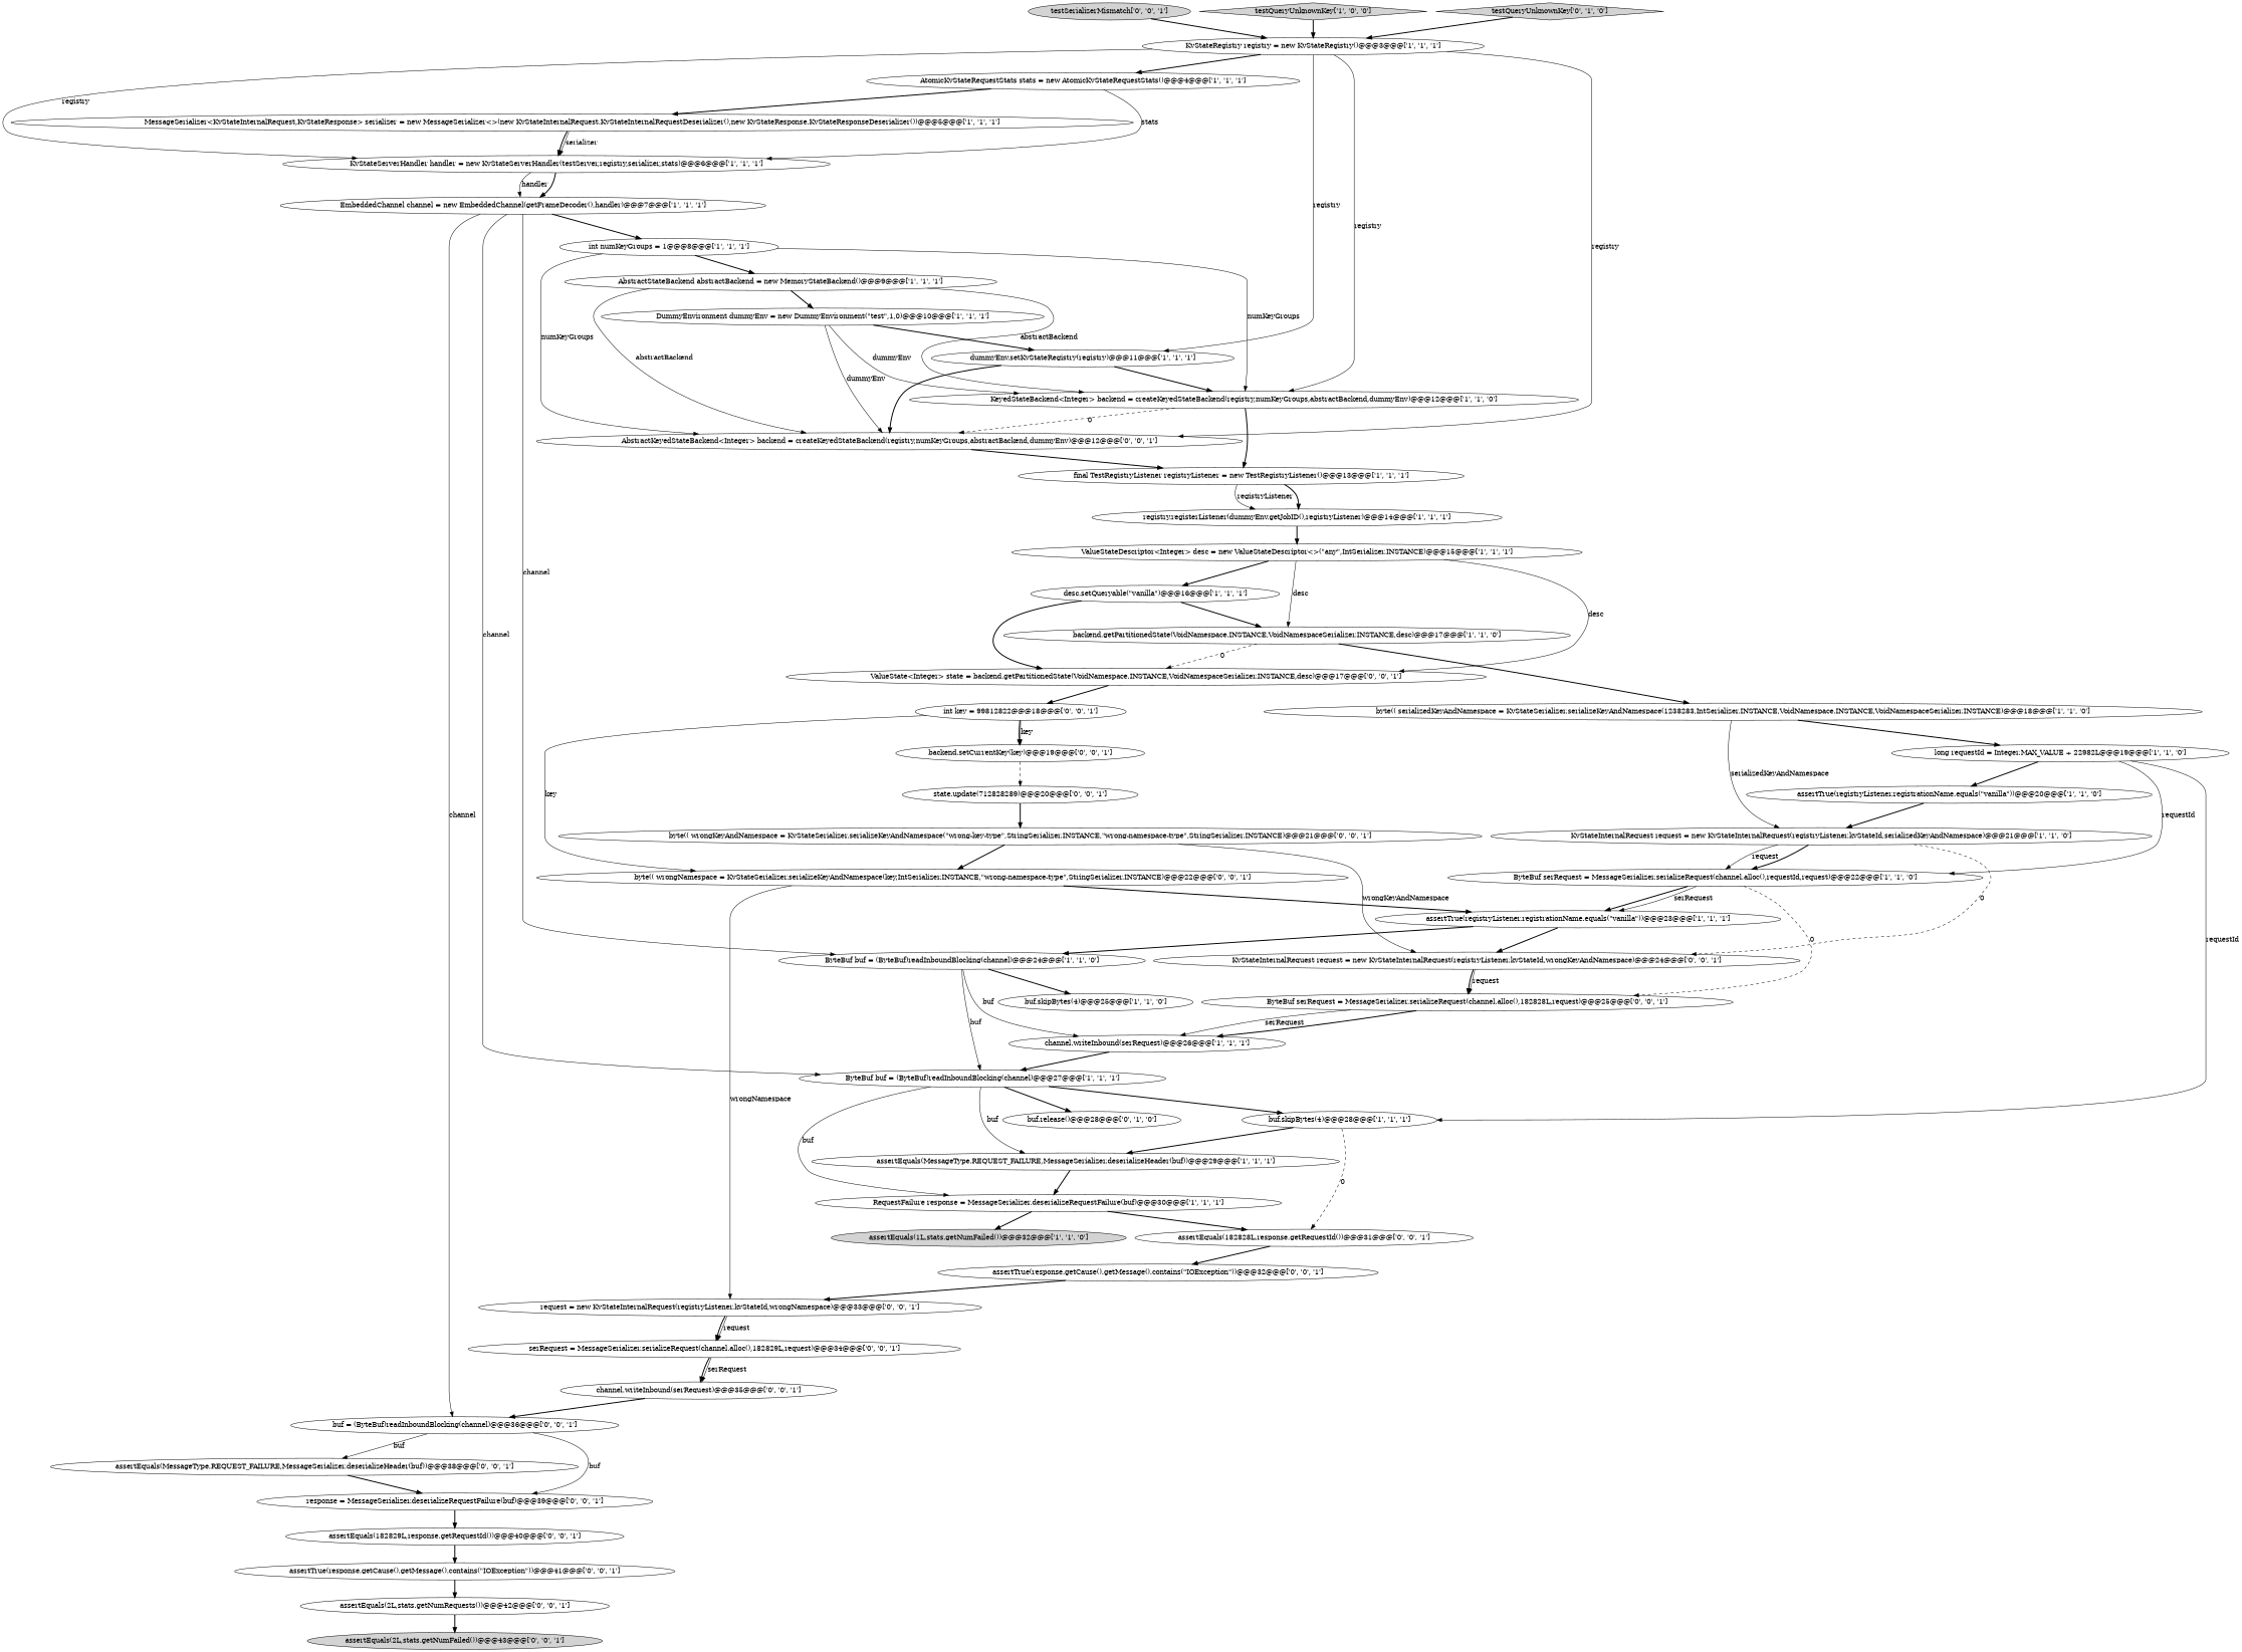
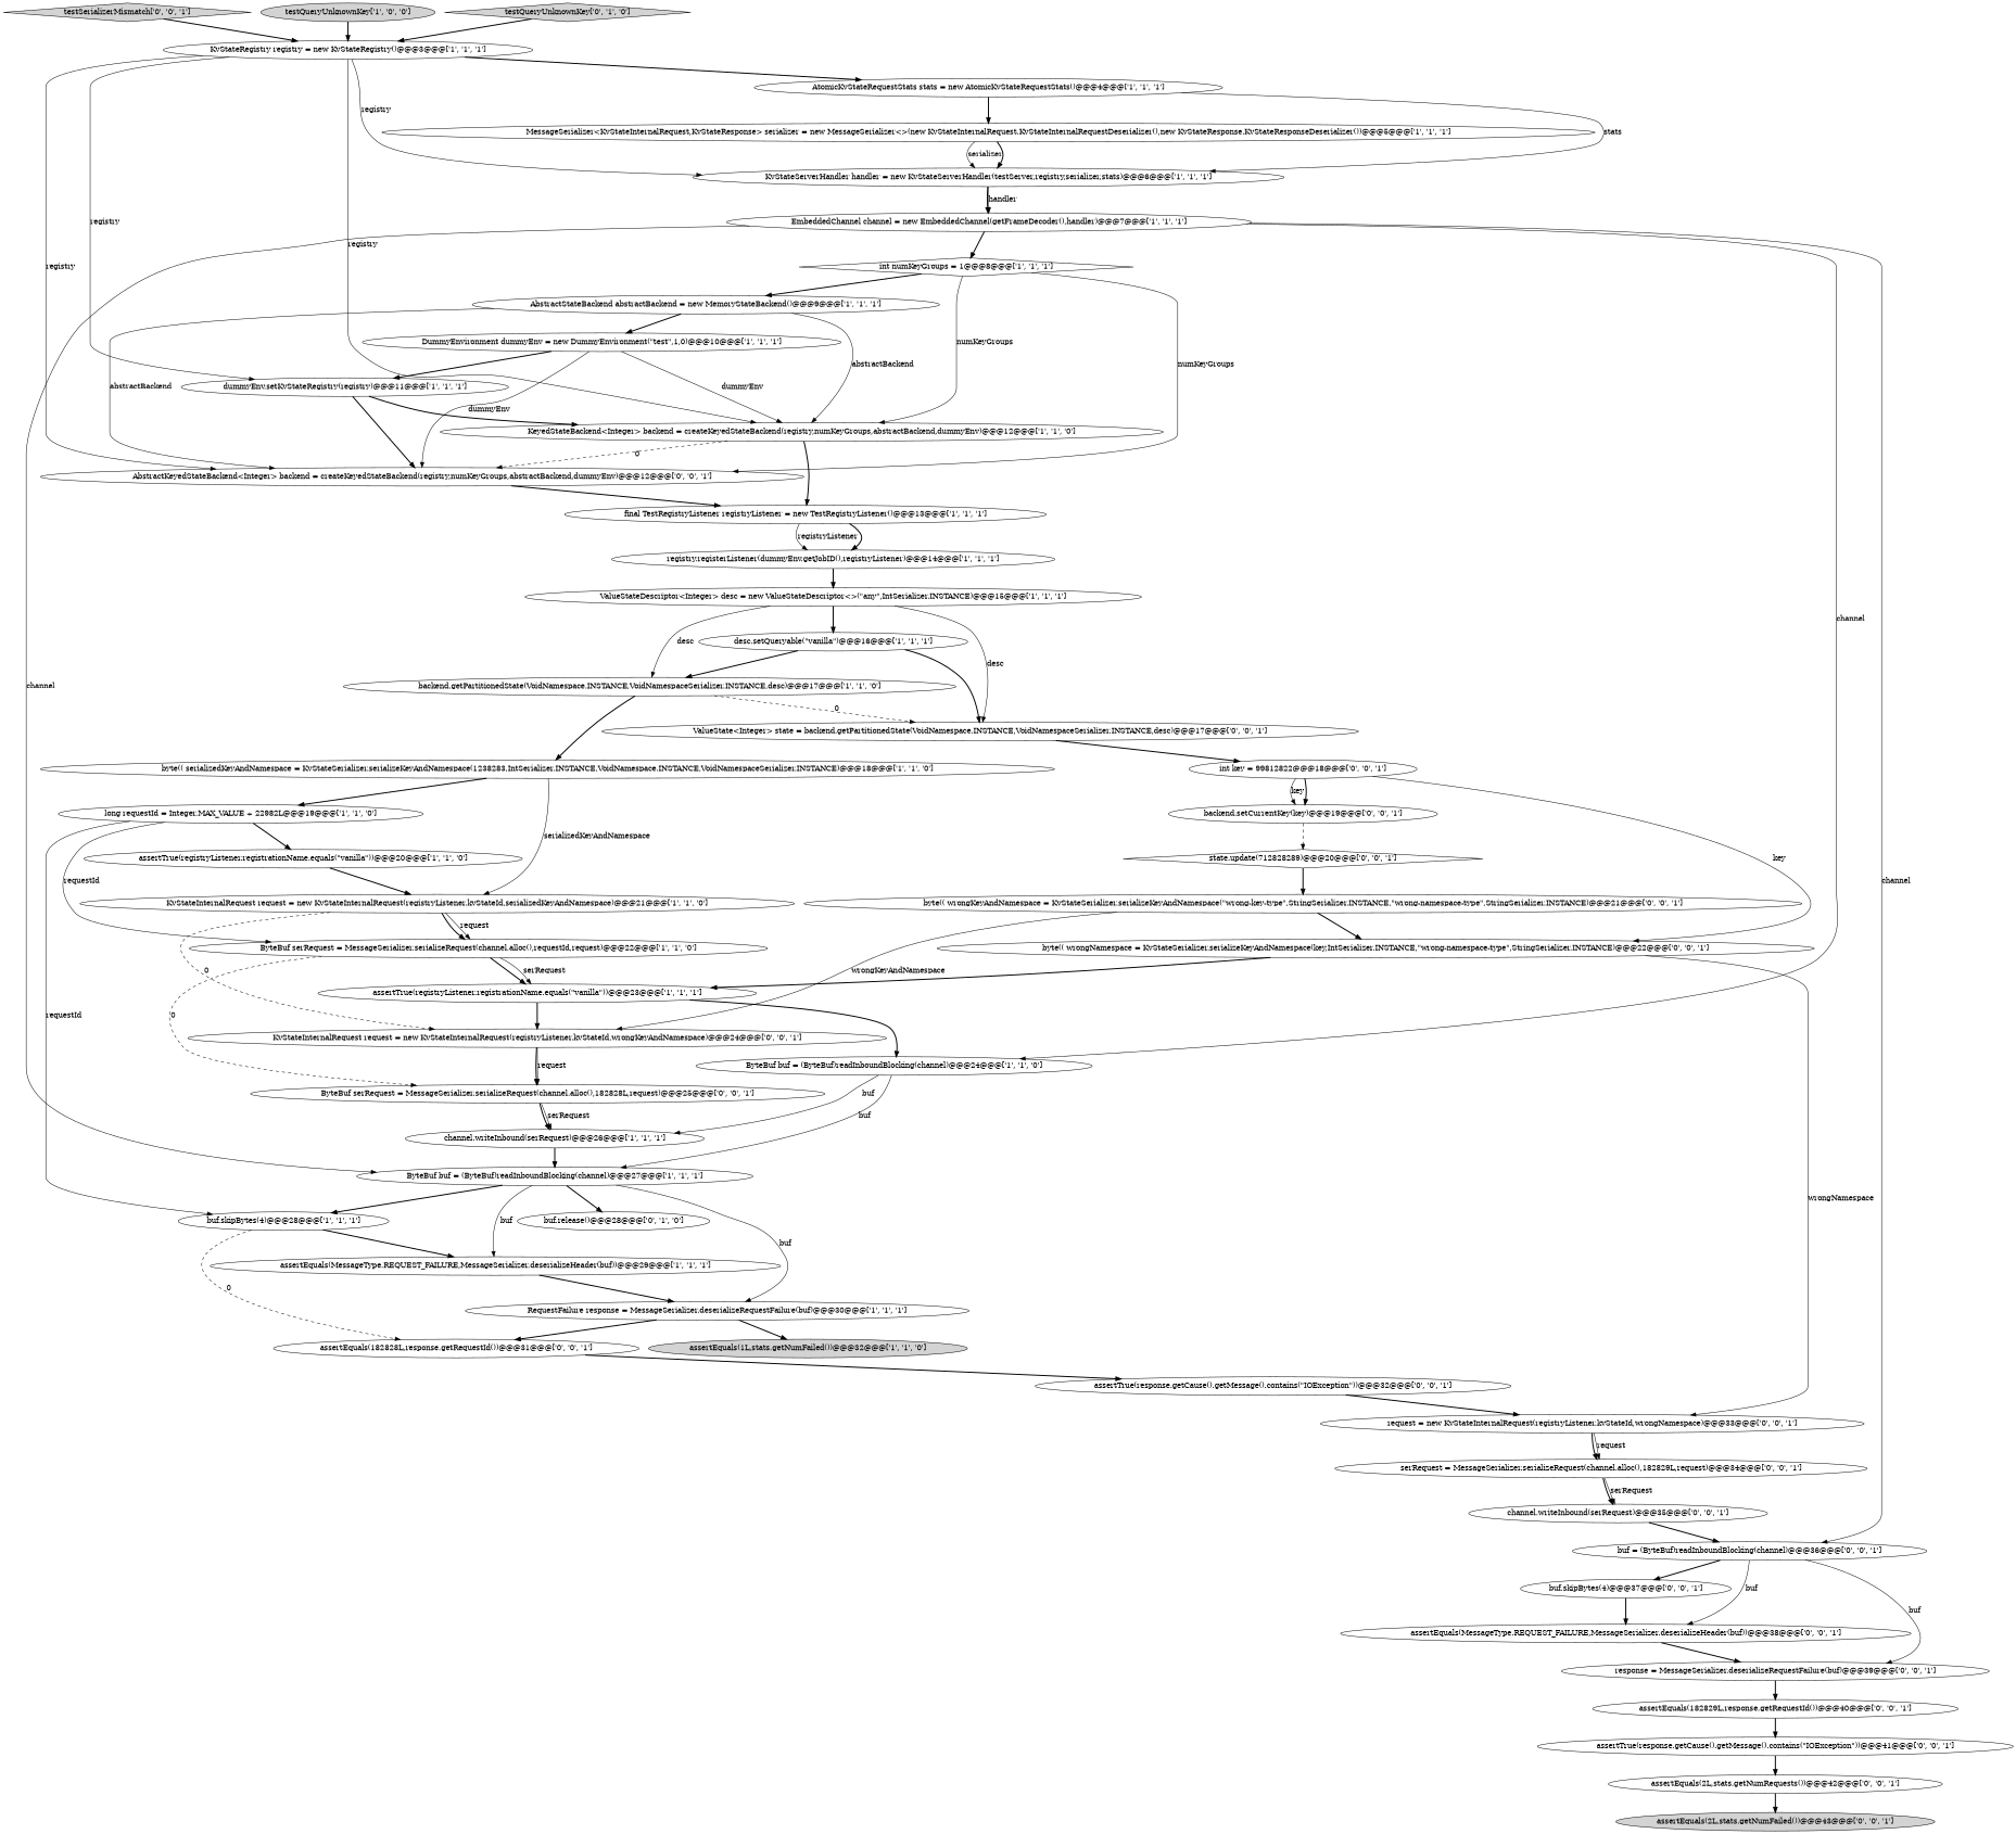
  digraph {
    node [fillcolor=white shape=ellipse style=filled]
    edge [style=bold]
    n1 [label="ByteBuf serRequest = MessageSerializer.serializeRequest(channel.alloc(),requestId,request)@@@22@@@['1', '1', '0']"]
    n2 [label="ByteBuf serRequest = MessageSerializer.serializeRequest(channel.alloc(),182828L,request)@@@25@@@['0', '0', '1']"]
    n3 [label="assertTrue(registryListener.registrationName.equals(\"vanilla\"))@@@23@@@['1', '1', '1']"]
    n4 [label="channel.writeInbound(serRequest)@@@26@@@['1', '1', '1']"]
    n5 [label="KvStateInternalRequest request = new KvStateInternalRequest(registryListener.kvStateId,wrongKeyAndNamespace)@@@24@@@['0', '0', '1']"]
    n6 [label="ByteBuf buf = (ByteBuf)readInboundBlocking(channel)@@@24@@@['1', '1', '0']"]
    n7 [label="assertTrue(response.getCause().getMessage().contains(\"IOException\"))@@@32@@@['0', '0', '1']"]
    n8 [label="request = new KvStateInternalRequest(registryListener.kvStateId,wrongNamespace)@@@33@@@['0', '0', '1']"]
    n9 [label="serRequest = MessageSerializer.serializeRequest(channel.alloc(),182829L,request)@@@34@@@['0', '0', '1']"]
    n10 [label="ByteBuf buf = (ByteBuf)readInboundBlocking(channel)@@@27@@@['1', '1', '1']"]
    n11 [label="backend.setCurrentKey(key)@@@19@@@['0', '0', '1']"]
-   n12 [label="state.update(712828289)@@@20@@@['0', '0', '1']"]
+   n12 [label="state.update(712828289)@@@20@@@['0', '0', '1']" shape=diamond]
    n13 [label="byte(( wrongKeyAndNamespace = KvStateSerializer.serializeKeyAndNamespace(\"wrong-key-type\",StringSerializer.INSTANCE,\"wrong-namespace-type\",StringSerializer.INSTANCE)@@@21@@@['0', '0', '1']"]
    n14 [label="channel.writeInbound(serRequest)@@@35@@@['0', '0', '1']"]
    n15 [label="buf = (ByteBuf)readInboundBlocking(channel)@@@36@@@['0', '0', '1']"]
    n16 [label="assertEquals(MessageType.REQUEST_FAILURE,MessageSerializer.deserializeHeader(buf))@@@38@@@['0', '0', '1']"]
+   n17 [label="buf.skipBytes(4)@@@37@@@['0', '0', '1']"]
    n18 [label="response = MessageSerializer.deserializeRequestFailure(buf)@@@39@@@['0', '0', '1']"]
    n19 [label="assertEquals(182829L,response.getRequestId())@@@40@@@['0', '0', '1']"]
    n20 [label="buf.release()@@@28@@@['0', '1', '0']"]
    n21 [label="buf.skipBytes(4)@@@28@@@['1', '1', '1']"]
    n22 [label="RequestFailure response = MessageSerializer.deserializeRequestFailure(buf)@@@30@@@['1', '1', '1']"]
    n23 [label="assertEquals(MessageType.REQUEST_FAILURE,MessageSerializer.deserializeHeader(buf))@@@29@@@['1', '1', '1']"]
    n24 [label="assertEquals(182828L,response.getRequestId())@@@31@@@['0', '0', '1']"]
    n25 [fillcolor=lightgray label="assertEquals(1L,stats.getNumFailed())@@@32@@@['1', '1', '0']"]
    n26 [label="KvStateRegistry registry = new KvStateRegistry()@@@3@@@['1', '1', '1']"]
    n27 [label="KvStateServerHandler handler = new KvStateServerHandler(testServer,registry,serializer,stats)@@@6@@@['1', '1', '1']"]
    n28 [label="AbstractKeyedStateBackend<Integer> backend = createKeyedStateBackend(registry,numKeyGroups,abstractBackend,dummyEnv)@@@12@@@['0', '0', '1']"]
    n29 [label="dummyEnv.setKvStateRegistry(registry)@@@11@@@['1', '1', '1']"]
    n30 [label="AtomicKvStateRequestStats stats = new AtomicKvStateRequestStats()@@@4@@@['1', '1', '1']"]
    n31 [label="KeyedStateBackend<Integer> backend = createKeyedStateBackend(registry,numKeyGroups,abstractBackend,dummyEnv)@@@12@@@['1', '1', '0']"]
    n32 [label="EmbeddedChannel channel = new EmbeddedChannel(getFrameDecoder(),handler)@@@7@@@['1', '1', '1']"]
    n33 [label="final TestRegistryListener registryListener = new TestRegistryListener()@@@13@@@['1', '1', '1']"]
    n34 [label="MessageSerializer<KvStateInternalRequest,KvStateResponse> serializer = new MessageSerializer<>(new KvStateInternalRequest.KvStateInternalRequestDeserializer(),new KvStateResponse.KvStateResponseDeserializer())@@@5@@@['1', '1', '1']"]
-   n35 [label="buf.skipBytes(4)@@@25@@@['1', '1', '0']"]
    n36 [label="byte(( wrongNamespace = KvStateSerializer.serializeKeyAndNamespace(key,IntSerializer.INSTANCE,\"wrong-namespace-type\",StringSerializer.INSTANCE)@@@22@@@['0', '0', '1']"]
    n37 [label="registry.registerListener(dummyEnv.getJobID(),registryListener)@@@14@@@['1', '1', '1']"]
    n38 [label="ValueStateDescriptor<Integer> desc = new ValueStateDescriptor<>(\"any\",IntSerializer.INSTANCE)@@@15@@@['1', '1', '1']"]
    n39 [label="desc.setQueryable(\"vanilla\")@@@16@@@['1', '1', '1']"]
    n40 [label="ValueState<Integer> state = backend.getPartitionedState(VoidNamespace.INSTANCE,VoidNamespaceSerializer.INSTANCE,desc)@@@17@@@['0', '0', '1']"]
    n41 [label="backend.getPartitionedState(VoidNamespace.INSTANCE,VoidNamespaceSerializer.INSTANCE,desc)@@@17@@@['1', '1', '0']"]
-   n42 [label="int numKeyGroups = 1@@@8@@@['1', '1', '1']"]
+   n42 [label="int numKeyGroups = 1@@@8@@@['1', '1', '1']" shape=diamond]
    n43 [label="AbstractStateBackend abstractBackend = new MemoryStateBackend()@@@9@@@['1', '1', '1']"]
    n44 [label="DummyEnvironment dummyEnv = new DummyEnvironment(\"test\",1,0)@@@10@@@['1', '1', '1']"]
    n45 [label="int key = 99812822@@@18@@@['0', '0', '1']"]
    n46 [label="byte(( serializedKeyAndNamespace = KvStateSerializer.serializeKeyAndNamespace(1238283,IntSerializer.INSTANCE,VoidNamespace.INSTANCE,VoidNamespaceSerializer.INSTANCE)@@@18@@@['1', '1', '0']"]
    n47 [label="long requestId = Integer.MAX_VALUE + 22982L@@@19@@@['1', '1', '0']"]
    n48 [label="KvStateInternalRequest request = new KvStateInternalRequest(registryListener.kvStateId,serializedKeyAndNamespace)@@@21@@@['1', '1', '0']"]
    n49 [label="assertTrue(registryListener.registrationName.equals(\"vanilla\"))@@@20@@@['1', '1', '0']"]
-   n50 [fillcolor=lightgray label="testSerializerMismatch['0', '0', '1']"]
+   n50 [fillcolor=lightgray label="testSerializerMismatch['0', '0', '1']" shape=diamond]
    n51 [label="assertTrue(response.getCause().getMessage().contains(\"IOException\"))@@@41@@@['0', '0', '1']"]
    n52 [label="assertEquals(2L,stats.getNumRequests())@@@42@@@['0', '0', '1']"]
    n53 [fillcolor=lightgray label="assertEquals(2L,stats.getNumFailed())@@@43@@@['0', '0', '1']"]
-   n54 [fillcolor=lightgray label="testQueryUnknownKey['1', '0', '0']" shape=diamond]
+   n54 [fillcolor=lightgray label="testQueryUnknownKey['1', '0', '0']"]
    n55 [fillcolor=lightgray label="testQueryUnknownKey['0', '1', '0']" shape=diamond]
    n1 -> n2 [label=0 style=dashed]
    n1 -> n3
    n1 -> n3 [label=serRequest style=solid]
    n2 -> n4 [label=serRequest style=solid]
    n2 -> n4
    n3 -> n5
    n3 -> n6
    n4 -> n10
    n5 -> n2 [label=request style=solid]
    n5 -> n2
    n6 -> n4 [label=buf style=solid]
    n6 -> n10 [label=buf style=solid]
-   n6 -> n35
    n7 -> n8
    n8 -> n9
    n8 -> n9 [label=request style=solid]
    n9 -> n14
    n9 -> n14 [label=serRequest style=solid]
    n10 -> n20
    n10 -> n21
    n10 -> n22 [label=buf style=solid]
    n10 -> n23 [label=buf style=solid]
    n11 -> n12 [style=dashed]
    n12 -> n13
    n13 -> n5 [label=wrongKeyAndNamespace style=solid]
    n13 -> n36
    n14 -> n15
    n15 -> n16 [label=buf style=solid]
+   n15 -> n17
    n15 -> n18 [label=buf style=solid]
    n16 -> n18
+   n17 -> n16
    n18 -> n19
    n19 -> n51
    n21 -> n23
    n21 -> n24 [label=0 style=dashed]
    n22 -> n24
    n22 -> n25
    n23 -> n22
    n24 -> n7
    n26 -> n27 [label=registry style=solid]
    n26 -> n28 [label=registry style=solid]
    n26 -> n29 [label=registry style=solid]
    n26 -> n30
    n26 -> n31 [label=registry style=solid]
    n27 -> n32
    n27 -> n32 [label=handler style=solid]
    n28 -> n33
    n29 -> n28
    n29 -> n31
    n30 -> n27 [label=stats style=solid]
    n30 -> n34
    n31 -> n28 [label=0 style=dashed]
    n31 -> n33
    n32 -> n6 [label=channel style=solid]
    n32 -> n10 [label=channel style=solid]
    n32 -> n15 [label=channel style=solid]
    n32 -> n42
    n33 -> n37
    n33 -> n37 [label=registryListener style=solid]
    n34 -> n27 [label=serializer style=solid]
    n34 -> n27
    n36 -> n3
    n36 -> n8 [label=wrongNamespace style=solid]
    n37 -> n38
    n38 -> n39
    n38 -> n40 [label=desc style=solid]
    n38 -> n41 [label=desc style=solid]
    n39 -> n40
    n39 -> n41
    n40 -> n45
    n41 -> n40 [label=0 style=dashed]
    n41 -> n46
    n42 -> n28 [label=numKeyGroups style=solid]
    n42 -> n31 [label=numKeyGroups style=solid]
    n42 -> n43
    n43 -> n28 [label=abstractBackend style=solid]
    n43 -> n31 [label=abstractBackend style=solid]
    n43 -> n44
    n44 -> n28 [label=dummyEnv style=solid]
    n44 -> n29
    n44 -> n31 [label=dummyEnv style=solid]
    n45 -> n11
    n45 -> n11 [label=key style=solid]
    n45 -> n36 [label=key style=solid]
    n46 -> n47
    n46 -> n48 [label=serializedKeyAndNamespace style=solid]
    n47 -> n1 [label=requestId style=solid]
    n47 -> n21 [label=requestId style=solid]
    n47 -> n49
    n48 -> n1 [label=request style=solid]
    n48 -> n1
    n48 -> n5 [label=0 style=dashed]
    n49 -> n48
    n50 -> n26
    n51 -> n52
    n52 -> n53
    n54 -> n26
    n55 -> n26
  }
